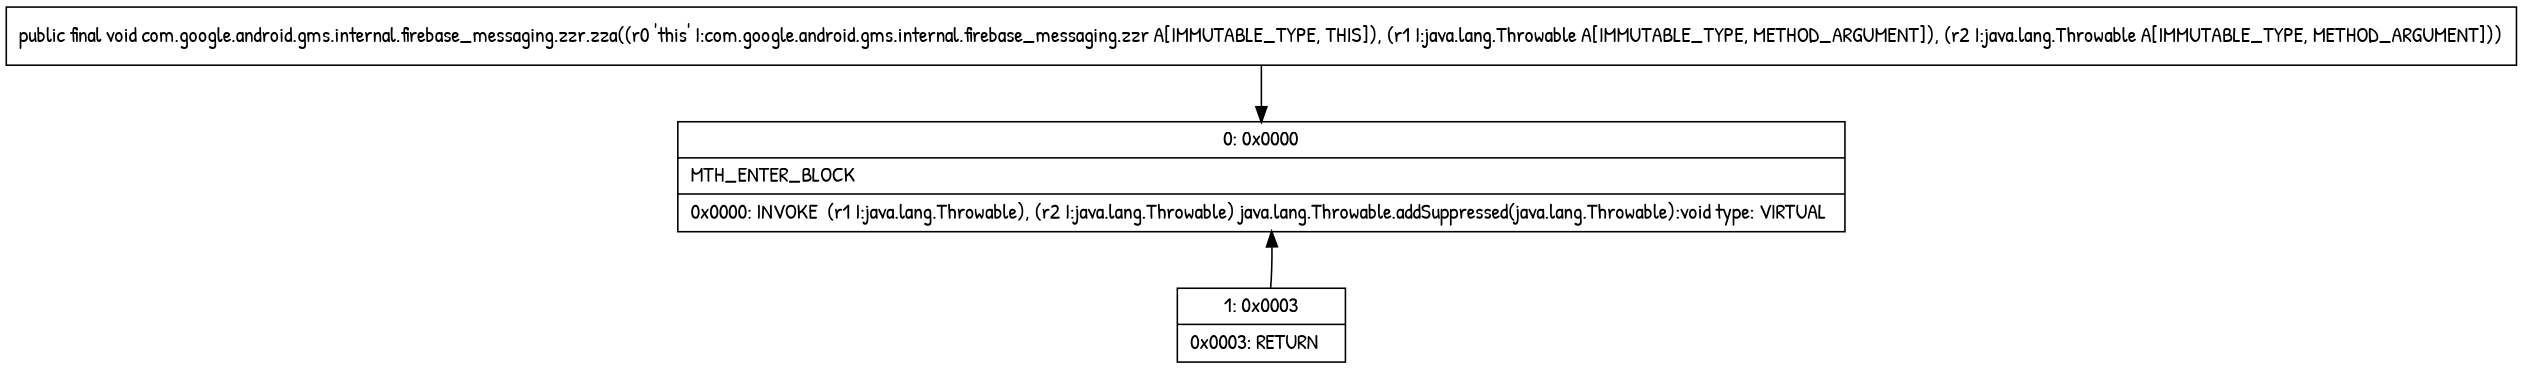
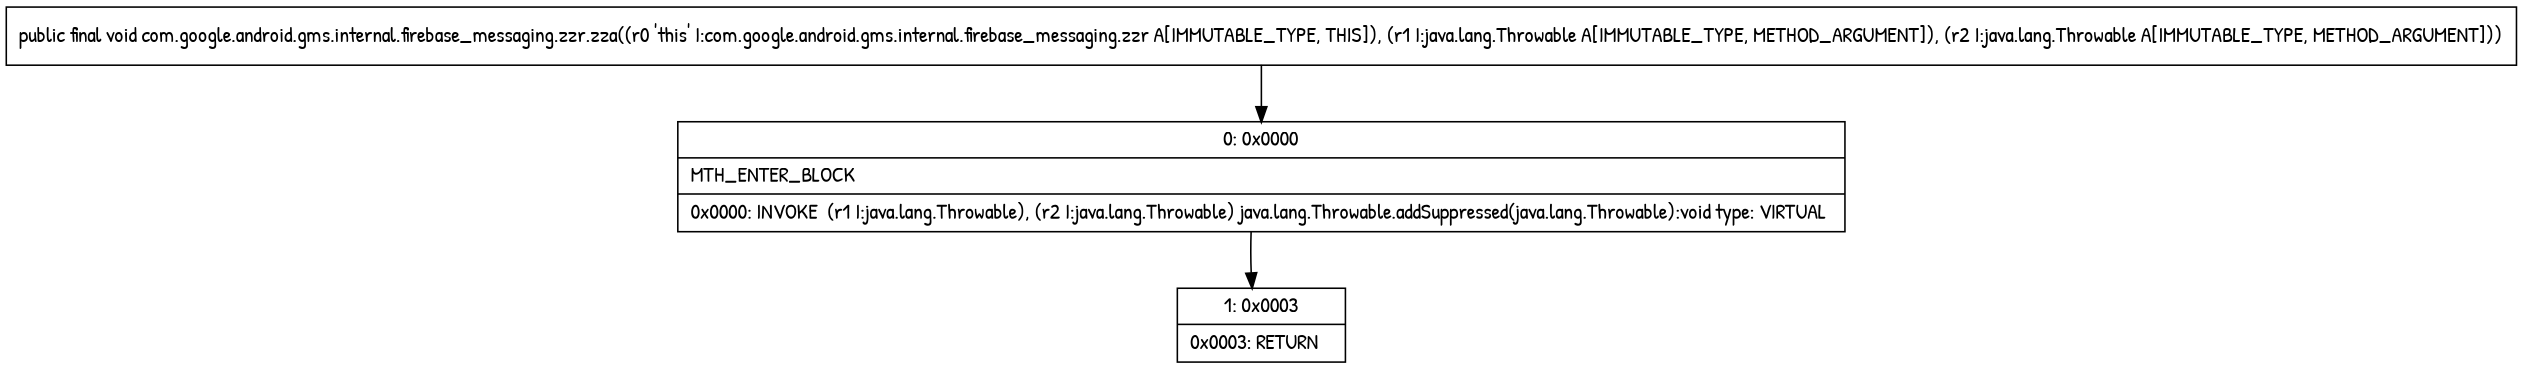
  digraph {
    fontname="Patrick Hand"
    node [shape=record fontname="Patrick Hand"]
    edge [fontname="Patrick Hand"]
    n1 [label="{0\:\ 0x0000|MTH_ENTER_BLOCK\l|0x0000: INVOKE  (r1 I:java.lang.Throwable), (r2 I:java.lang.Throwable) java.lang.Throwable.addSuppressed(java.lang.Throwable):void type: VIRTUAL \l}"]
    n2 [label="{1\:\ 0x0003|0x0003: RETURN   \l}"]
    n3 [label="{public final void com.google.android.gms.internal.firebase_messaging.zzr.zza((r0 'this' I:com.google.android.gms.internal.firebase_messaging.zzr A[IMMUTABLE_TYPE, THIS]), (r1 I:java.lang.Throwable A[IMMUTABLE_TYPE, METHOD_ARGUMENT]), (r2 I:java.lang.Throwable A[IMMUTABLE_TYPE, METHOD_ARGUMENT])) }"]
-   n2 -> n1
+   n1 -> n2
    n3 -> n1
  }
